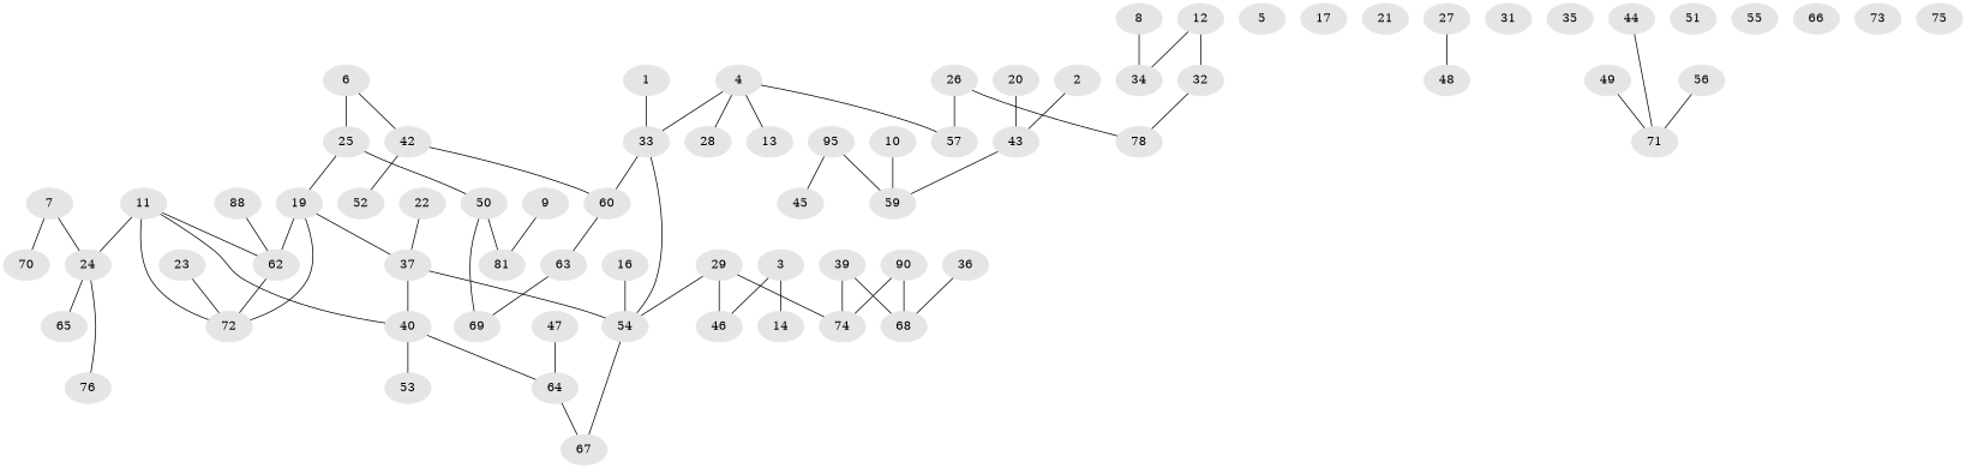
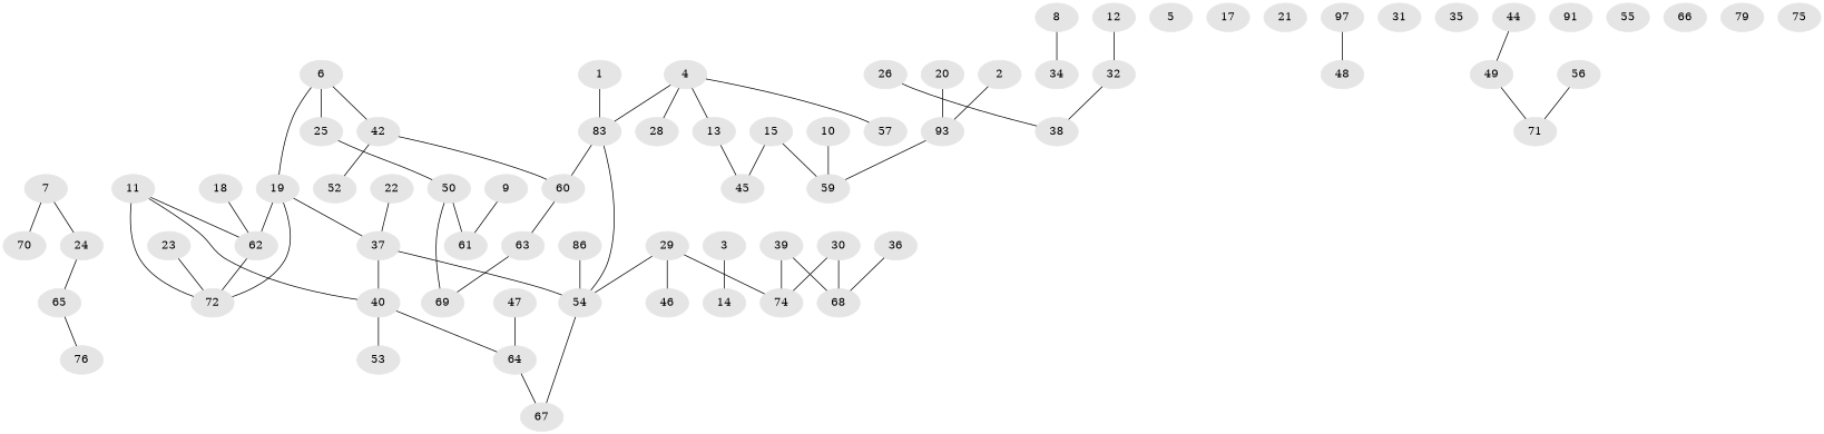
  graph {
    node [color=gray90 style=filled]
    1
-   33
+   33 [label=83]
    54
    60
    2
-   43
+   43 [label=93]
    59
    3
    14
    46
    4
    13
    28
    57
    45
    5
    6
    19
    25
    42
    62
    72
    37
    50
    52
    7
    24
    70
    65
    8
    34
    9
-   61 [label=81]
+   61
    10
    11
    40
    53
    64
    12
    32
-   38 [label=78]
-   15 [label=95]
-   16
+   38
+   15
+   16 [label=86]
    67
    17
-   18 [label=88]
+   18
    20
    21
    22
    23
    76
    69
    26
-   27
+   27 [label=97]
    48
    29
    74
-   30 [label=90]
+   30
    68
    31
    63
    35
    36
    39
    44
    49
    71
    47
-   51
+   51 [label=91]
    55
    56
    66
-   73
+   73 [label=79]
    75
    1 -- 33
    33 -- 54
    33 -- 60
    54 -- 67
    60 -- 63
    2 -- 43
    43 -- 59
    3 -- 14
-   3 -- 46
    4 -- 33
    4 -- 13
    4 -- 28
    4 -- 57
-   25 -- 19
+   13 -- 45
+   6 -- 19
    6 -- 25
    6 -- 42
    19 -- 62
    19 -- 72
    19 -- 37
    25 -- 50
    42 -- 60
    42 -- 52
    62 -- 72
    37 -- 54
    37 -- 40
    50 -- 61
    50 -- 69
    7 -- 24
    7 -- 70
    24 -- 65
-   24 -- 76
+   65 -- 76
    8 -- 34
    9 -- 61
    10 -- 59
    11 -- 62
    11 -- 72
-   11 -- 24
    11 -- 40
    40 -- 53
    40 -- 64
    64 -- 67
-   12 -- 34
    12 -- 32
    32 -- 38
    15 -- 59
    15 -- 45
    16 -- 54
    18 -- 62
    20 -- 43
    22 -- 37
    23 -- 72
-   26 -- 57
    26 -- 38
    27 -- 48
    29 -- 54
    29 -- 46
    29 -- 74
    30 -- 74
    30 -- 68
    63 -- 69
    36 -- 68
    39 -- 74
    39 -- 68
-   44 -- 71
+   44 -- 49
    49 -- 71
    47 -- 64
    56 -- 71
  }
